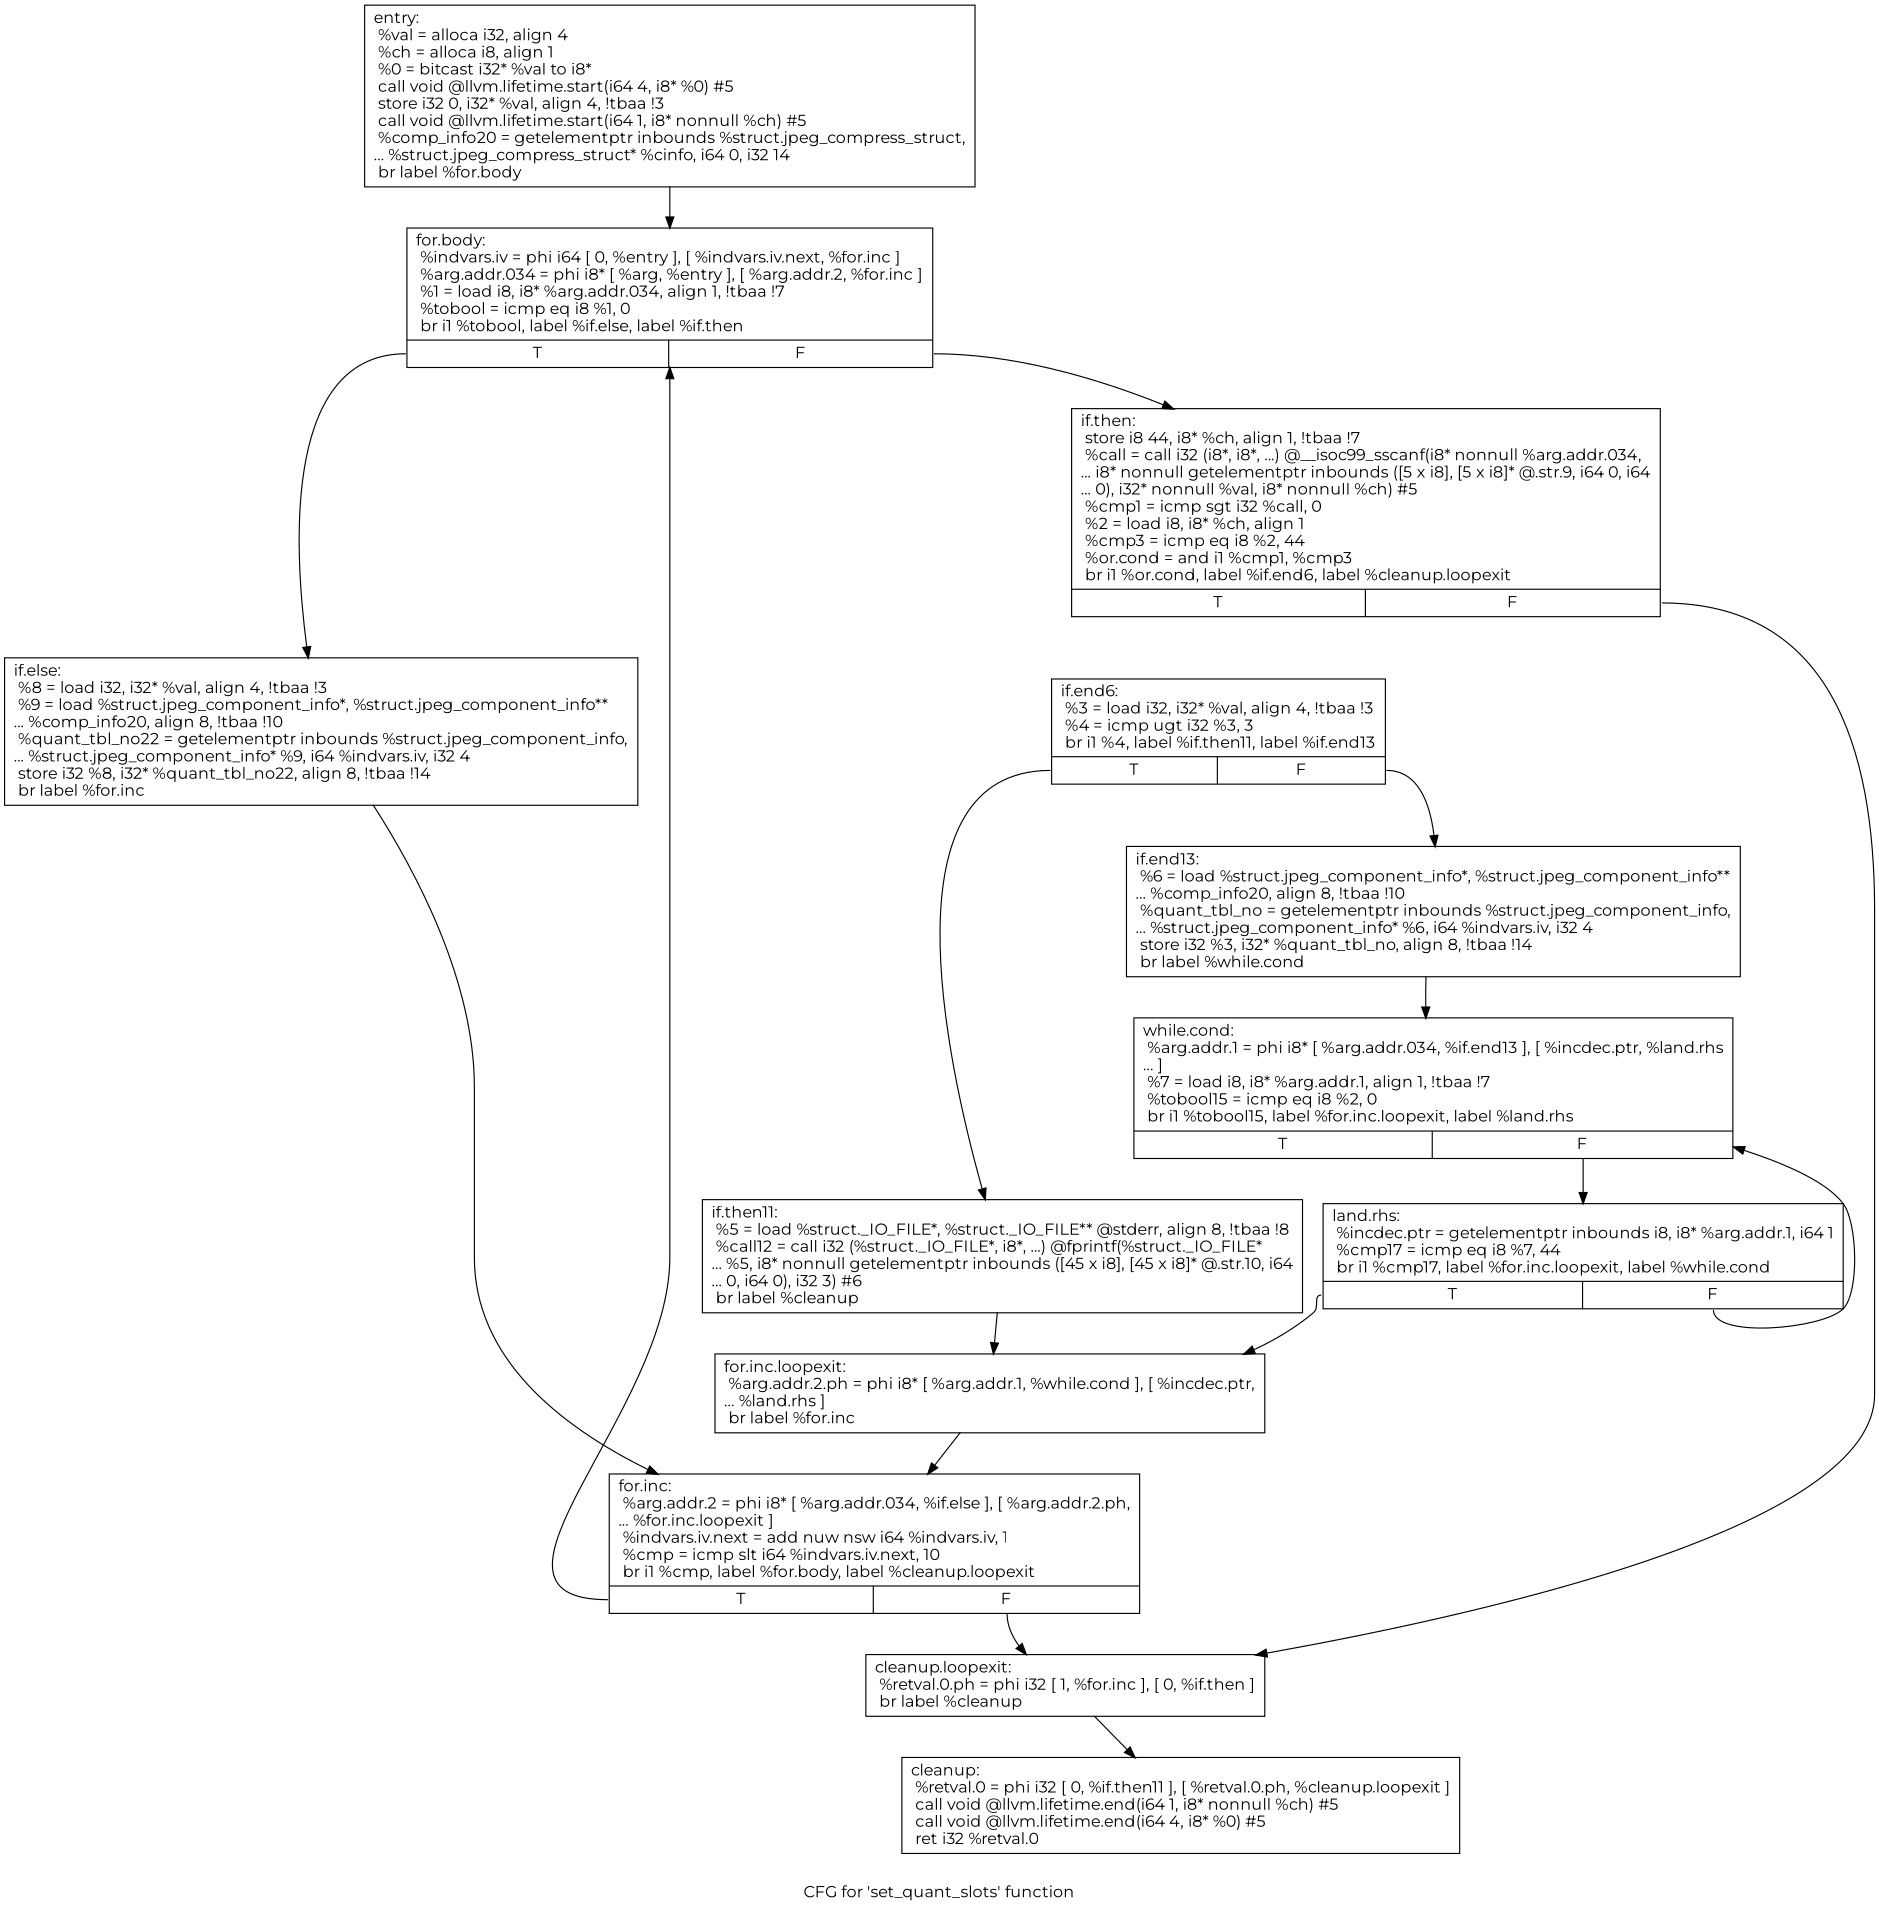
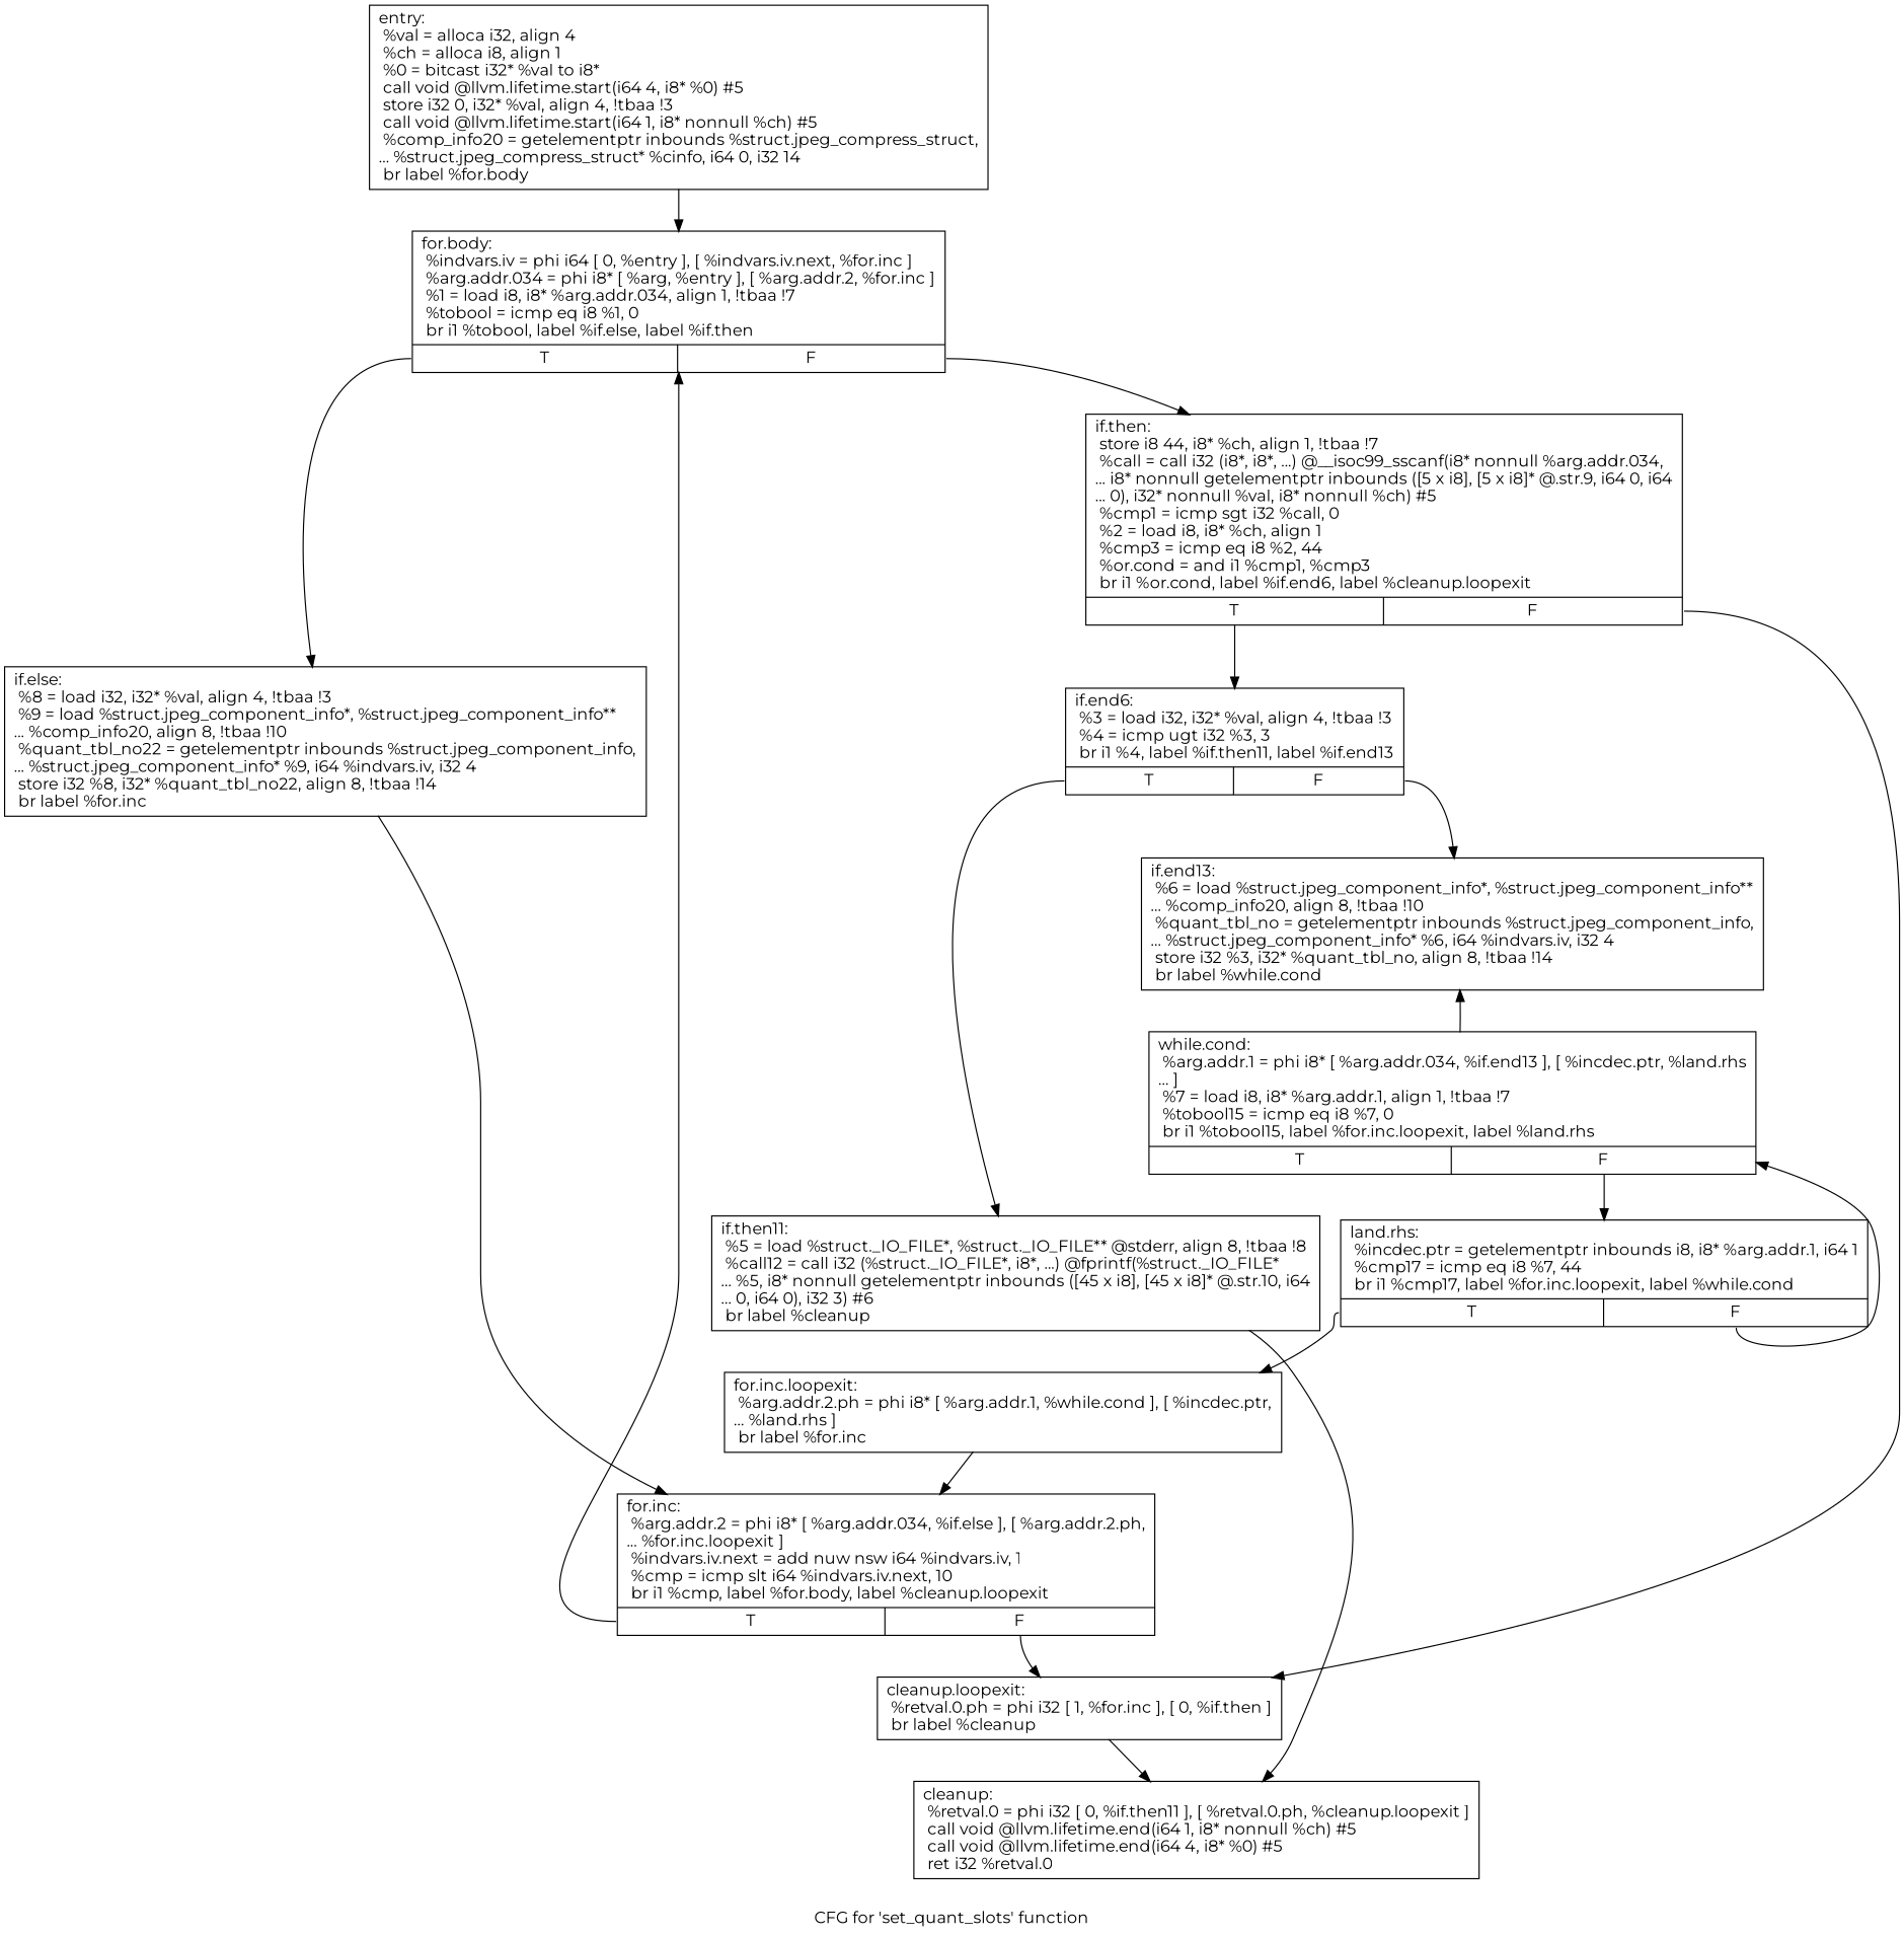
  digraph {
    fontname=Montserrat
    label="CFG for 'set_quant_slots' function"
    node [fontname=Montserrat shape=record]
    edge [fontname=Montserrat]
    n1 [label="{entry:\l  %val = alloca i32, align 4\l  %ch = alloca i8, align 1\l  %0 = bitcast i32* %val to i8*\l  call void @llvm.lifetime.start(i64 4, i8* %0) #5\l  store i32 0, i32* %val, align 4, !tbaa !3\l  call void @llvm.lifetime.start(i64 1, i8* nonnull %ch) #5\l  %comp_info20 = getelementptr inbounds %struct.jpeg_compress_struct,\l... %struct.jpeg_compress_struct* %cinfo, i64 0, i32 14\l  br label %for.body\l}"]
    n2 [label="{for.body:                                         \l  %indvars.iv = phi i64 [ 0, %entry ], [ %indvars.iv.next, %for.inc ]\l  %arg.addr.034 = phi i8* [ %arg, %entry ], [ %arg.addr.2, %for.inc ]\l  %1 = load i8, i8* %arg.addr.034, align 1, !tbaa !7\l  %tobool = icmp eq i8 %1, 0\l  br i1 %tobool, label %if.else, label %if.then\l|{<s0>T|<s1>F}}"]
    n3 [label="{if.else:                                          \l  %8 = load i32, i32* %val, align 4, !tbaa !3\l  %9 = load %struct.jpeg_component_info*, %struct.jpeg_component_info**\l... %comp_info20, align 8, !tbaa !10\l  %quant_tbl_no22 = getelementptr inbounds %struct.jpeg_component_info,\l... %struct.jpeg_component_info* %9, i64 %indvars.iv, i32 4\l  store i32 %8, i32* %quant_tbl_no22, align 8, !tbaa !14\l  br label %for.inc\l}"]
    n4 [label="{if.then:                                          \l  store i8 44, i8* %ch, align 1, !tbaa !7\l  %call = call i32 (i8*, i8*, ...) @__isoc99_sscanf(i8* nonnull %arg.addr.034,\l... i8* nonnull getelementptr inbounds ([5 x i8], [5 x i8]* @.str.9, i64 0, i64\l... 0), i32* nonnull %val, i8* nonnull %ch) #5\l  %cmp1 = icmp sgt i32 %call, 0\l  %2 = load i8, i8* %ch, align 1\l  %cmp3 = icmp eq i8 %2, 44\l  %or.cond = and i1 %cmp1, %cmp3\l  br i1 %or.cond, label %if.end6, label %cleanup.loopexit\l|{<s0>T|<s1>F}}"]
    n5 [label="{for.inc:                                          \l  %arg.addr.2 = phi i8* [ %arg.addr.034, %if.else ], [ %arg.addr.2.ph,\l... %for.inc.loopexit ]\l  %indvars.iv.next = add nuw nsw i64 %indvars.iv, 1\l  %cmp = icmp slt i64 %indvars.iv.next, 10\l  br i1 %cmp, label %for.body, label %cleanup.loopexit\l|{<s0>T|<s1>F}}"]
    n6 [label="{if.end6:                                          \l  %3 = load i32, i32* %val, align 4, !tbaa !3\l  %4 = icmp ugt i32 %3, 3\l  br i1 %4, label %if.then11, label %if.end13\l|{<s0>T|<s1>F}}"]
    n7 [label="{cleanup.loopexit:                                 \l  %retval.0.ph = phi i32 [ 1, %for.inc ], [ 0, %if.then ]\l  br label %cleanup\l}"]
    n8 [label="{if.then11:                                        \l  %5 = load %struct._IO_FILE*, %struct._IO_FILE** @stderr, align 8, !tbaa !8\l  %call12 = call i32 (%struct._IO_FILE*, i8*, ...) @fprintf(%struct._IO_FILE*\l... %5, i8* nonnull getelementptr inbounds ([45 x i8], [45 x i8]* @.str.10, i64\l... 0, i64 0), i32 3) #6\l  br label %cleanup\l}"]
    n9 [label="{if.end13:                                         \l  %6 = load %struct.jpeg_component_info*, %struct.jpeg_component_info**\l... %comp_info20, align 8, !tbaa !10\l  %quant_tbl_no = getelementptr inbounds %struct.jpeg_component_info,\l... %struct.jpeg_component_info* %6, i64 %indvars.iv, i32 4\l  store i32 %3, i32* %quant_tbl_no, align 8, !tbaa !14\l  br label %while.cond\l}"]
    n10 [label="{cleanup:                                          \l  %retval.0 = phi i32 [ 0, %if.then11 ], [ %retval.0.ph, %cleanup.loopexit ]\l  call void @llvm.lifetime.end(i64 1, i8* nonnull %ch) #5\l  call void @llvm.lifetime.end(i64 4, i8* %0) #5\l  ret i32 %retval.0\l}"]
-   n11 [label="{while.cond:                                       \l  %arg.addr.1 = phi i8* [ %arg.addr.034, %if.end13 ], [ %incdec.ptr, %land.rhs\l... ]\l  %7 = load i8, i8* %arg.addr.1, align 1, !tbaa !7\l  %tobool15 = icmp eq i8 %2, 0\l  br i1 %tobool15, label %for.inc.loopexit, label %land.rhs\l|{<s0>T|<s1>F}}"]
+   n11 [label="{while.cond:                                       \l  %arg.addr.1 = phi i8* [ %arg.addr.034, %if.end13 ], [ %incdec.ptr, %land.rhs\l... ]\l  %7 = load i8, i8* %arg.addr.1, align 1, !tbaa !7\l  %tobool15 = icmp eq i8 %7, 0\l  br i1 %tobool15, label %for.inc.loopexit, label %land.rhs\l|{<s0>T|<s1>F}}"]
    n12 [label="{land.rhs:                                         \l  %incdec.ptr = getelementptr inbounds i8, i8* %arg.addr.1, i64 1\l  %cmp17 = icmp eq i8 %7, 44\l  br i1 %cmp17, label %for.inc.loopexit, label %while.cond\l|{<s0>T|<s1>F}}"]
    n13 [label="{for.inc.loopexit:                                 \l  %arg.addr.2.ph = phi i8* [ %arg.addr.1, %while.cond ], [ %incdec.ptr,\l... %land.rhs ]\l  br label %for.inc\l}"]
    n1 -> n2
    n2 -> n3 [tailport=s0]
    n2 -> n4 [tailport=s1]
    n3 -> n5
+   n4 -> n6 [tailport=s0]
    n4 -> n7 [tailport=s1]
    n5 -> n2 [tailport=s0]
    n5 -> n7 [tailport=s1]
    n6 -> n8 [tailport=s0]
    n6 -> n9 [tailport=s1]
    n7 -> n10
-   n8 -> n13
-   n9 -> n11
+   n8 -> n10
+   n11 -> n9
    n11 -> n12 [tailport=s1]
    n12 -> n11 [tailport=s1]
    n12 -> n13 [tailport=s0]
    n13 -> n5
  }
